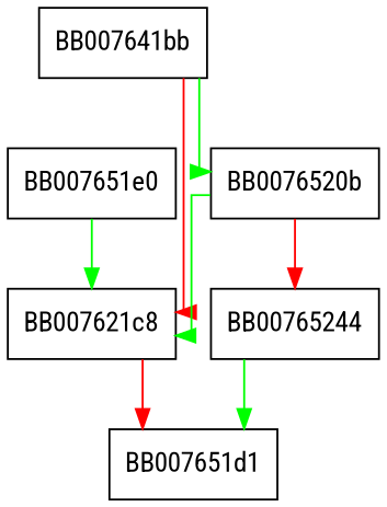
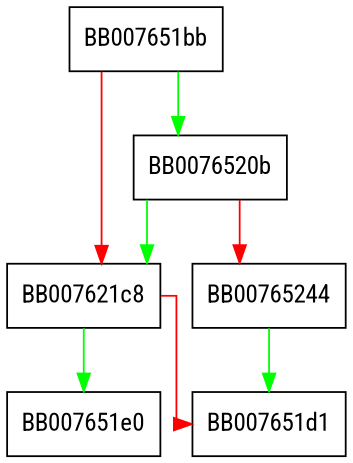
  digraph {
    fontname="Roboto Condensed"
    splines=ortho
    node [fontname="Roboto Condensed" shape=box]
    edge [color=green fontname="Roboto Condensed"]
    n1 [label=BB007621c8]
    BB007651e0
-   BB007651bb [label=BB007641bb]
+   BB007651bb
    BB0076520b
    BB00765244
    BB007651d1
    n1 -> BB007651d1 [color=red]
-   BB007651e0 -> n1
+   n1 -> BB007651e0
    BB007651bb -> n1 [color=red]
    BB007651bb -> BB0076520b
    BB0076520b -> n1
    BB0076520b -> BB00765244 [color=red]
    BB00765244 -> BB007651d1
  }
